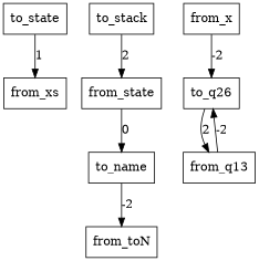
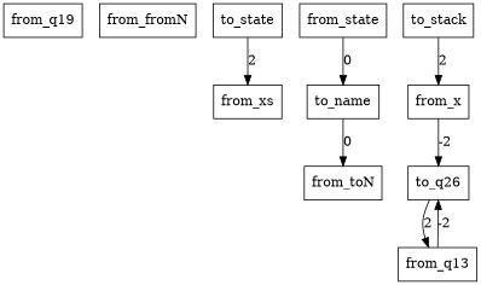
  digraph {
    fontname="DejaVu Serif"
    rankdir=TB
    node [fillcolor=white fontname="DejaVu Serif" shape=box style=filled]
    edge [fontname="DejaVu Serif"]
+   n1 [label=<from_q19>]
+   n2 [label=<from_fromN>]
    n3 [label=<from_xs>]
    n4 [label=<from_state>]
    n5 [label=<to_name>]
    n6 [label=<from_toN>]
    n7 [label=<from_x>]
    n8 [label=<to_q26>]
    n9 [label=<to_stack>]
    n10 [label=<from_q13>]
    n11 [label=<to_state>]
    n4 -> n5 [label=0]
-   n5 -> n6 [label=-2]
+   n5 -> n6 [label=0]
    n7 -> n8 [label=-2]
    n8 -> n10 [label=2]
-   n9 -> n4 [label=2]
+   n9 -> n7 [label=2]
    n10 -> n8 [label=-2]
-   n11 -> n3 [label=1]
+   n11 -> n3 [label=2]
  }
